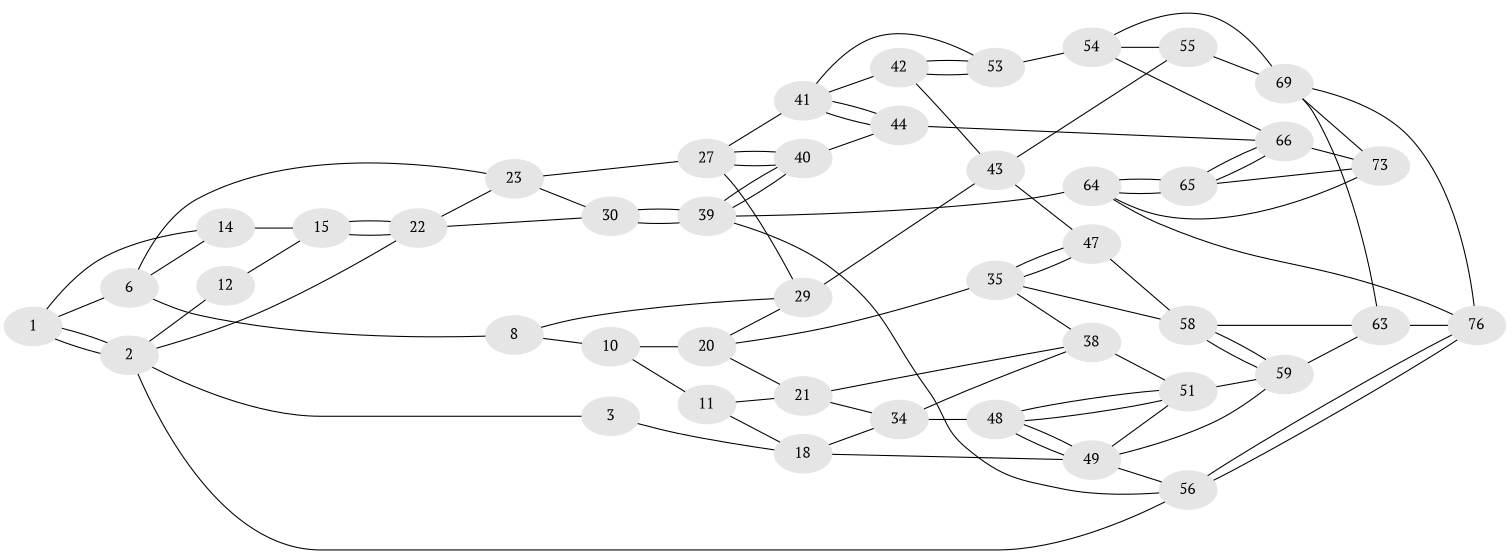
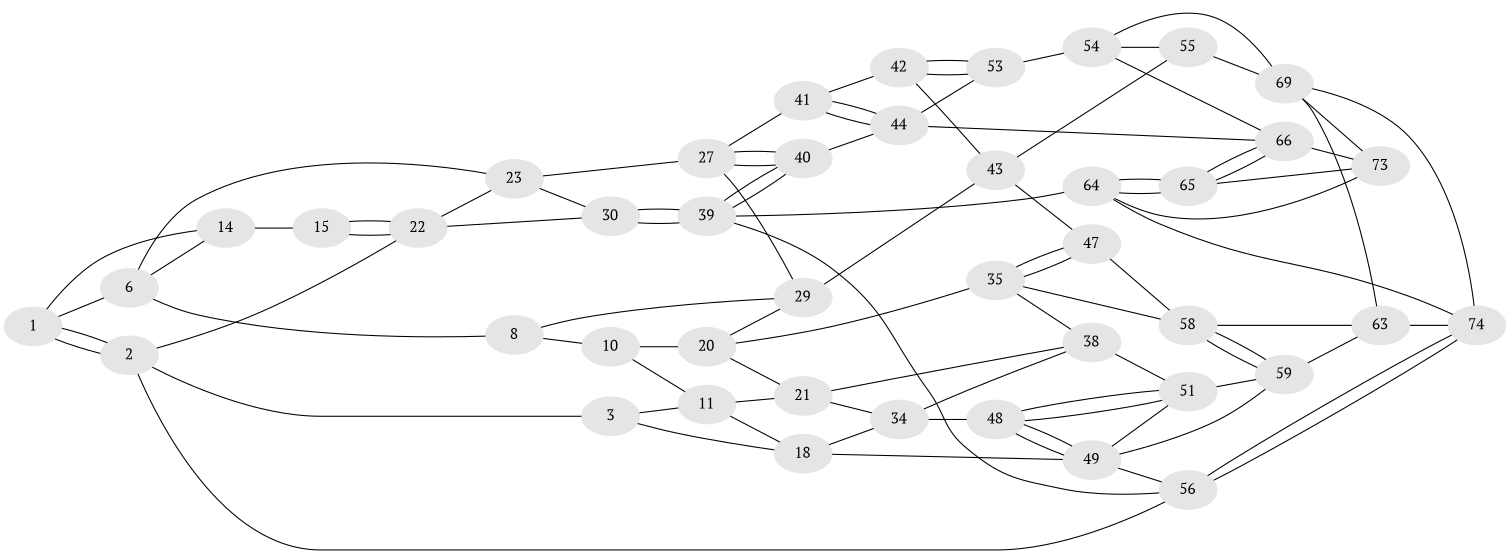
  graph {
    fontname="PT Serif"
    rankdir=LR
    node [color=gray90 fontname="PT Serif" style=filled]
    edge [fontname="PT Serif"]
    1 [super="+5"]
    2 [super="+13"]
    6 [super="+7"]
    14 [super="+16"]
    3
-   12
    22 [super="+24"]
    56
    8 [super="+25"]
    23 [super="+26"]
    15
    11 [super="+17"]
    18
    30
-   76 [super="+77"]
+   76 [super="+77" label=74]
    21 [super="+33"]
    34 [super="+35"]
    49 [super="+50"]
    10 [super="+19"]
    29 [super="+31"]
    20 [super="+32"]
    27 [super="+28"]
    43 [super="+46"]
    n24 [label=35 super="+37"]
    38 [super="+45"]
    48
    51 [super="+60"]
    59 [super="+74"]
    47
    58 [super="+61"]
    39 [super="+57"]
    40
    41
    44 [super="+52"]
    42
    55 [super="+62"]
    64 [super="+75"]
    63 [super="+73"]
    65
    n40 [label=73 super="+72"]
    53
    66 [super="+67"]
    54 [super="+68"]
    69 [super="+70"]
    1 -- 2
    1 -- 2
    1 -- 6
    1 -- 14
    2 -- 3
-   2 -- 12
    2 -- 22
    2 -- 56
    6 -- 14
    6 -- 8
    6 -- 23
    14 -- 15
+   3 -- 11
    3 -- 18
-   12 -- 15
    22 -- 23
    22 -- 30
    56 -- 76
    56 -- 76
    8 -- 10
    8 -- 29
    23 -- 30
    23 -- 27
    15 -- 22
    15 -- 22
    11 -- 18
    11 -- 21
    18 -- 34
    18 -- 49
    30 -- 39
    30 -- 39
    21 -- 34
    21 -- 38
    34 -- 38
    34 -- 48
    49 -- 56
    49 -- 51
    49 -- 59
    10 -- 11
    10 -- 20
    29 -- 43
    20 -- 21
    20 -- 29
    20 -- n24
    27 -- 29
    27 -- 40
    27 -- 40
    27 -- 41
    43 -- 47
    43 -- 55
    n24 -- 38
    n24 -- 47
    n24 -- 47
    n24 -- 58
    38 -- 51
    48 -- 49
    48 -- 49
    48 -- 51
    48 -- 51
    51 -- 59
    59 -- 63
    47 -- 58
    58 -- 59
    58 -- 59
    58 -- 63
    39 -- 56
    39 -- 40
    39 -- 40
    39 -- 64
    40 -- 44
    41 -- 44
    41 -- 44
    41 -- 42
-   41 -- 53
+   44 -- 53
    44 -- 66
    42 -- 43
    42 -- 53
    42 -- 53
    55 -- 69
    64 -- 76
    64 -- 65
    64 -- 65
    64 -- n40
    63 -- 76
    65 -- n40
    65 -- 66
    65 -- 66
    53 -- 54
    66 -- n40
    54 -- 55
    54 -- 66
    54 -- 69
    69 -- 76
    69 -- 63
    69 -- n40
  }
